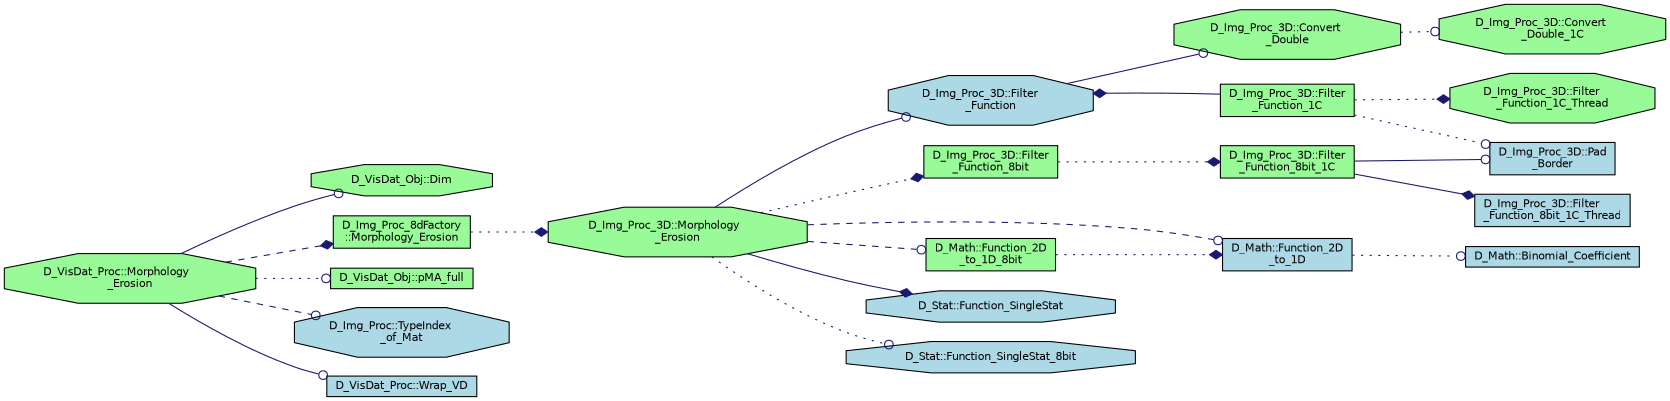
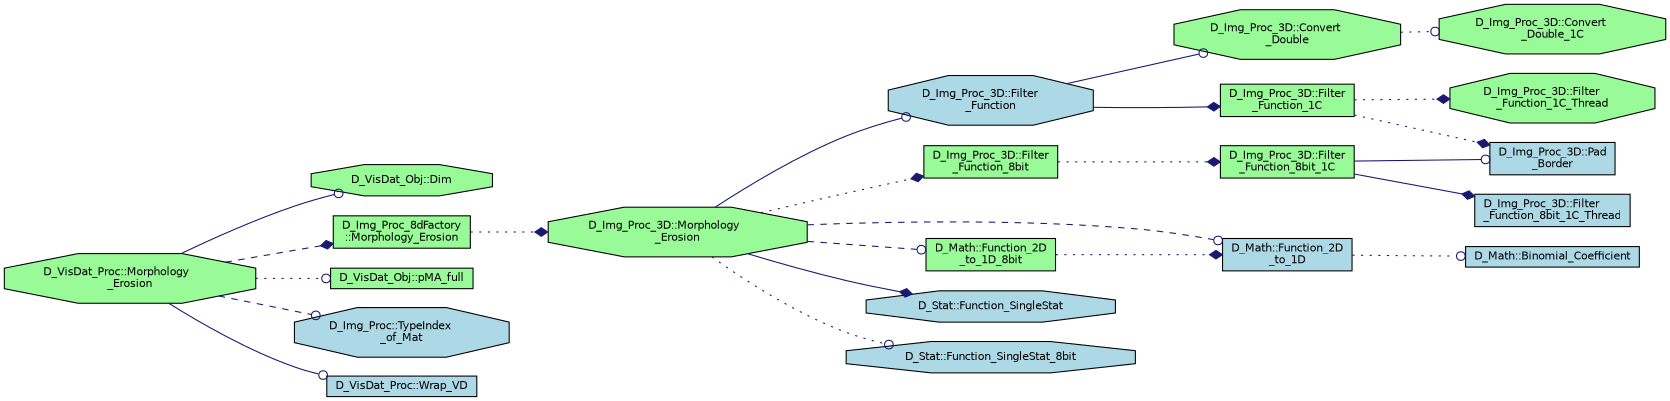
  digraph {
    rankdir=LR
    node [color=black fillcolor=palegreen fontname=Helvetica fontsize=10 shape=box style=filled]
    edge [arrowhead=odot color=midnightblue fontname=Helvetica fontsize=10 labelfontname=Helvetica labelfontsize=10 style=dotted]
    n1 [fontcolor=black height=0.2 label="D_VisDat_Proc::Morphology\l_Erosion" shape=octagon width=0.4]
    n2 [height=0.2 label="D_VisDat_Obj::Dim" shape=octagon width=0.4]
    n3 [height=0.2 label="D_Img_Proc_8dFactory\l::Morphology_Erosion" width=0.4]
    n4 [height=0.2 label="D_VisDat_Obj::pMA_full" width=0.4]
    n5 [fillcolor=lightblue height=0.2 label="D_Img_Proc::TypeIndex\l_of_Mat" shape=octagon width=0.4]
    n6 [fillcolor=lightblue height=0.2 label="D_VisDat_Proc::Wrap_VD" width=0.4]
    n7 [height=0.2 label="D_Img_Proc_3D::Morphology\l_Erosion" shape=octagon width=0.4]
    n8 [fillcolor=lightblue height=0.2 label="D_Img_Proc_3D::Filter\l_Function" shape=octagon width=0.4]
    n9 [height=0.2 label="D_Img_Proc_3D::Filter\l_Function_8bit" width=0.4]
    n10 [fillcolor=lightblue height=0.2 label="D_Math::Function_2D\l_to_1D" width=0.4]
    n11 [height=0.2 label="D_Math::Function_2D\l_to_1D_8bit" width=0.4]
    n12 [fillcolor=lightblue height=0.2 label="D_Stat::Function_SingleStat" shape=octagon width=0.4]
    n13 [fillcolor=lightblue height=0.2 label="D_Stat::Function_SingleStat_8bit" shape=octagon width=0.4]
    n14 [height=0.2 label="D_Img_Proc_3D::Convert\l_Double" shape=octagon width=0.4]
    n15 [height=0.2 label="D_Img_Proc_3D::Filter\l_Function_1C" width=0.4]
    n16 [height=0.2 label="D_Img_Proc_3D::Filter\l_Function_8bit_1C" width=0.4]
    n17 [fillcolor=lightblue height=0.2 label="D_Math::Binomial_Coefficient" width=0.4]
    n18 [height=0.2 label="D_Img_Proc_3D::Convert\l_Double_1C" shape=octagon width=0.4]
    n19 [height=0.2 label="D_Img_Proc_3D::Filter\l_Function_1C_Thread" shape=octagon width=0.4]
    n20 [fillcolor=lightblue height=0.2 label="D_Img_Proc_3D::Pad\l_Border" width=0.4]
    n21 [fillcolor=lightblue height=0.2 label="D_Img_Proc_3D::Filter\l_Function_8bit_1C_Thread" width=0.4]
    n1 -> n2 [style=solid]
    n1 -> n3 [arrowhead=diamond style=dashed]
    n1 -> n4
    n1 -> n5 [style=dashed]
    n1 -> n6 [style=solid]
    n3 -> n7 [arrowhead=diamond]
    n7 -> n8 [style=solid]
    n7 -> n9 [arrowhead=diamond]
    n7 -> n10 [style=dashed]
    n7 -> n11 [style=dashed]
    n7 -> n12 [arrowhead=diamond style=solid]
    n7 -> n13
    n8 -> n14 [style=solid]
-   n15 -> n8 [arrowhead=diamond style=solid]
+   n8 -> n15 [arrowhead=diamond style=solid]
    n9 -> n16 [arrowhead=diamond]
    n10 -> n17
    n11 -> n10 [arrowhead=diamond]
    n14 -> n18
    n15 -> n19 [arrowhead=diamond]
-   n15 -> n20
+   n15 -> n20 [arrowhead=diamond]
    n16 -> n20 [style=solid]
    n16 -> n21 [arrowhead=diamond style=solid]
  }
